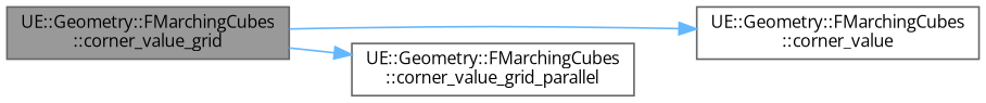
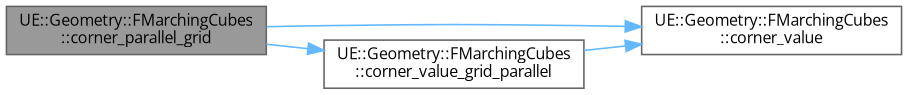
  digraph {
    fontname="Open Sans"
    rankdir=LR
    node [color=grey40 fillcolor=white fontname="Open Sans" fontsize=10 shape=box style=filled]
    edge [color=steelblue1 fontname="Open Sans" fontsize=10 labelfontname=Helvetica labelfontsize=10 style=solid]
-   n1 [color=gray40 fillcolor=grey60 fontcolor=black height=0.2 label="UE::Geometry::FMarchingCubes\l::corner_value_grid" width=0.4]
+   n1 [color=gray40 fillcolor=grey60 fontcolor=black height=0.2 label="UE::Geometry::FMarchingCubes\l::corner_parallel_grid" width=0.4]
    n2 [height=0.2 label="UE::Geometry::FMarchingCubes\l::corner_value" width=0.4]
    n3 [height=0.2 label="UE::Geometry::FMarchingCubes\l::corner_value_grid_parallel" width=0.4]
    n1 -> n2
    n1 -> n3
+   n3 -> n2
  }
